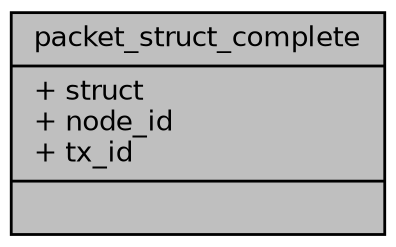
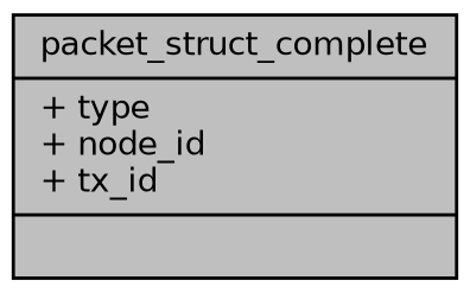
  digraph {
-   n1 [color=black fillcolor=grey75 fontcolor=black fontname=Helvetica fontsize=10 height=0.2 label="{packet_struct_complete\n|+ struct\l+ node_id\l+ tx_id\l|}" shape=record style=filled width=0.4]
+   n1 [color=black fillcolor=grey75 fontcolor=black fontname=Helvetica fontsize=10 height=0.2 label="{packet_struct_complete\n|+ type\l+ node_id\l+ tx_id\l|}" shape=record style=filled width=0.4]
  }
